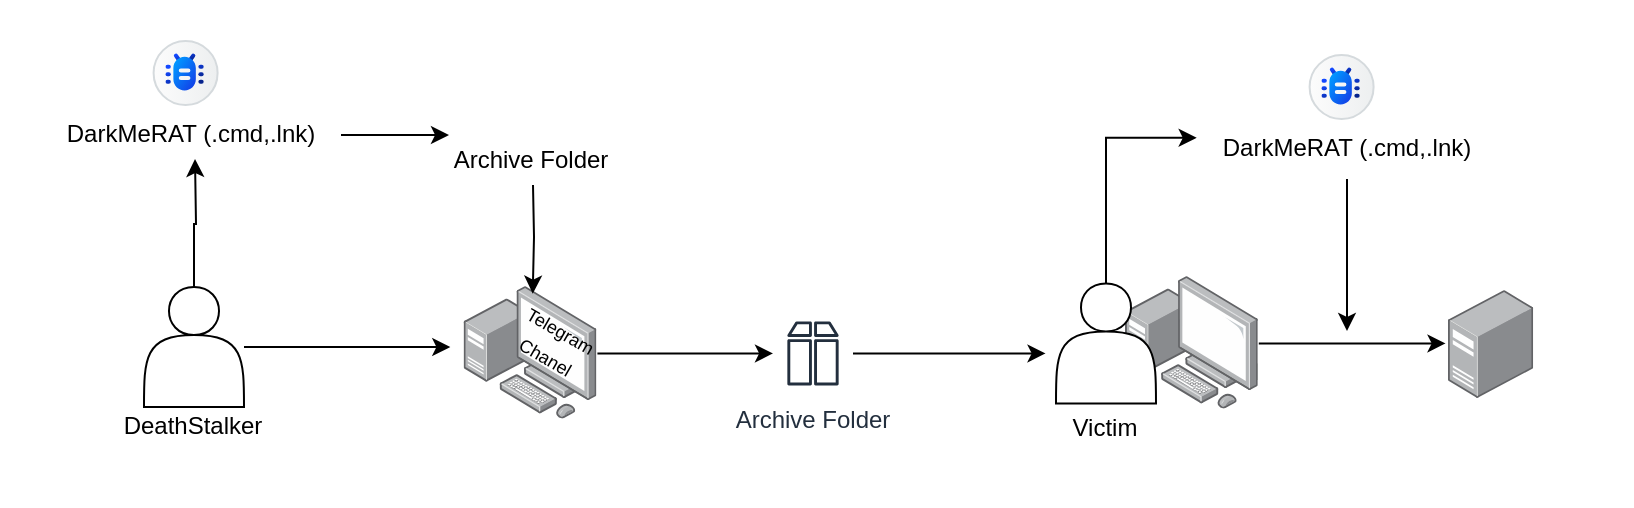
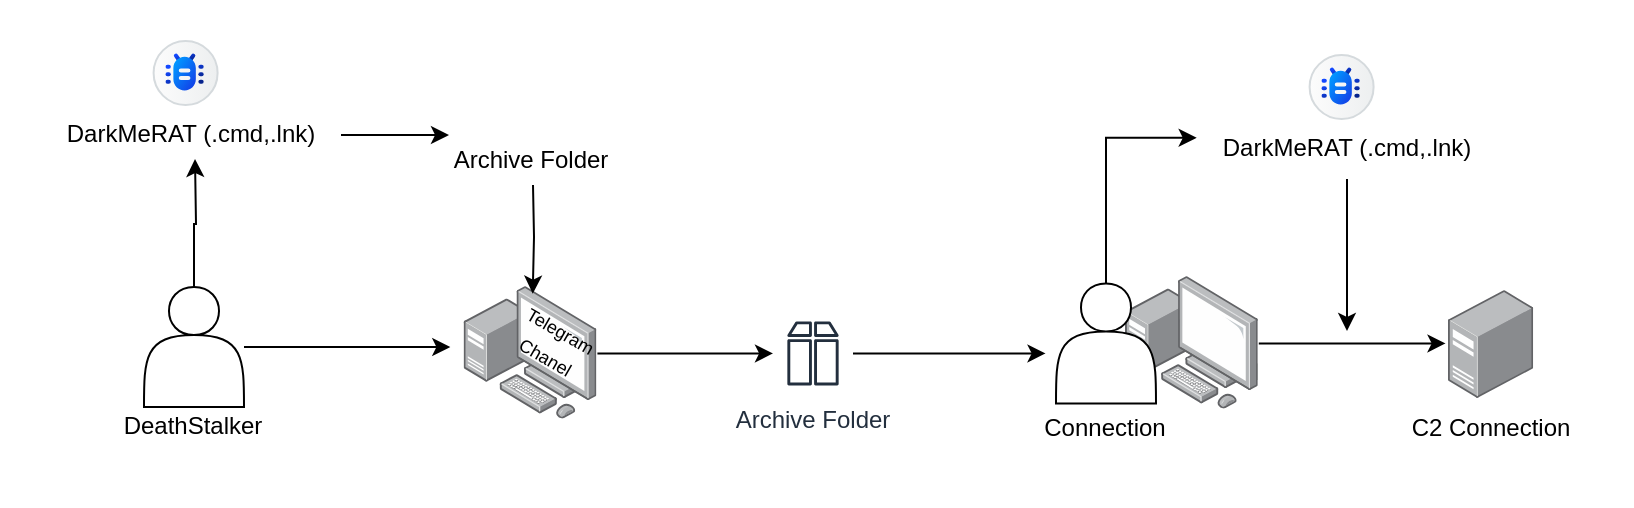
  <mxCell id="0" />
  <mxCell id="1" parent="0" />
  <mxCell id="2" value="" style="shape=mxgraph.sap.icon;labelPosition=center;verticalLabelPosition=bottom;align=center;verticalAlign=top;strokeWidth=1;strokeColor=#D5DADD;fillColor=#EDEFF0;gradientColor=#FCFCFC;gradientDirection=west;aspect=fixed;SAPIcon=SAP_Cloud_Identity,_SAP_Malware_Scanning_Service" vertex="1" parent="1"><mxGeometry x="76.3" y="20" width="32" height="32" as="geometry" /></mxCell>
  <mxCell id="3" value="" style="group" vertex="1" connectable="0" parent="1"><mxGeometry x="56" y="143" width="92.5" height="87" as="geometry" /></mxCell>
  <mxCell id="4" value="DeathStalker" style="text;html=1;align=center;verticalAlign=middle;whiteSpace=wrap;rounded=0;" vertex="1" parent="3"><mxGeometry y="53" width="81" height="34" as="geometry" /></mxCell>
  <mxCell id="5" style="edgeStyle=orthogonalEdgeStyle;rounded=0;orthogonalLoop=1;jettySize=auto;html=1;" edge="1" parent="3" source="6"><mxGeometry relative="1" as="geometry"><mxPoint x="168.658" y="30.0" as="targetPoint" /></mxGeometry></mxCell>
  <mxCell id="6" value="" style="shape=actor;whiteSpace=wrap;html=1;" vertex="1" parent="3"><mxGeometry x="15.5" width="50" height="60" as="geometry" /></mxCell>
  <mxCell id="7" value="" style="group" vertex="1" connectable="0" parent="1"><mxGeometry x="231.8" y="143" width="66.4" height="66.4" as="geometry" /></mxCell>
  <mxCell id="8" value="" style="image;points=[];aspect=fixed;html=1;align=center;shadow=0;dashed=0;image=img/lib/allied_telesis/computer_and_terminals/Personal_Computer_with_Server.svg;" vertex="1" parent="7"><mxGeometry width="66.4" height="66.4" as="geometry" /></mxCell>
  <mxCell id="9" value="&lt;font style=&quot;font-size: 9px;&quot;&gt;Telegram Chanel&lt;/font&gt;" style="text;html=1;align=center;verticalAlign=middle;whiteSpace=wrap;rounded=0;rotation=30;" vertex="1" parent="7"><mxGeometry x="37" y="20.2" width="16" height="16" as="geometry" /></mxCell>
  <mxCell id="10" style="edgeStyle=orthogonalEdgeStyle;rounded=0;orthogonalLoop=1;jettySize=auto;html=1;" edge="1" parent="1" source="11"><mxGeometry relative="1" as="geometry"><mxPoint x="522.265" y="176.2" as="targetPoint" /></mxGeometry></mxCell>
  <mxCell id="11" value="Archive Folder" style="sketch=0;outlineConnect=0;fontColor=#232F3E;gradientColor=none;strokeColor=#232F3E;fillColor=#ffffff;dashed=0;verticalLabelPosition=bottom;verticalAlign=top;align=center;html=1;fontSize=12;fontStyle=0;aspect=fixed;shape=mxgraph.aws4.resourceIcon;resIcon=mxgraph.aws4.archive;" vertex="1" parent="1"><mxGeometry x="386" y="156.2" width="40" height="40" as="geometry" /></mxCell>
  <mxCell id="12" value="" style="group" vertex="1" connectable="0" parent="1"><mxGeometry x="512" y="138" width="116.9" height="93.2" as="geometry" /></mxCell>
  <mxCell id="13" style="edgeStyle=orthogonalEdgeStyle;rounded=0;orthogonalLoop=1;jettySize=auto;html=1;" edge="1" parent="12" source="14"><mxGeometry relative="1" as="geometry"><mxPoint x="210.265" y="33.2" as="targetPoint" /></mxGeometry></mxCell>
  <mxCell id="14" value="" style="image;points=[];aspect=fixed;html=1;align=center;shadow=0;dashed=0;image=img/lib/allied_telesis/computer_and_terminals/Personal_Computer_with_Server.svg;" vertex="1" parent="12"><mxGeometry x="50.5" width="66.4" height="66.4" as="geometry" /></mxCell>
  <mxCell id="15" value="" style="shape=actor;whiteSpace=wrap;html=1;" vertex="1" parent="12"><mxGeometry x="15.5" y="3.2" width="50" height="60" as="geometry" /></mxCell>
- <mxCell id="16" value="Victim" style="text;html=1;align=center;verticalAlign=middle;whiteSpace=wrap;rounded=0;" vertex="1" parent="12"><mxGeometry y="59.2" width="81" height="34" as="geometry" /></mxCell>
+ <mxCell id="16" value="Connection" style="text;html=1;align=center;verticalAlign=middle;whiteSpace=wrap;rounded=0;" vertex="1" parent="12"><mxGeometry y="59.2" width="81" height="34" as="geometry" /></mxCell>
  <mxCell id="17" value="" style="group" vertex="1" connectable="0" parent="1"><mxGeometry x="695" y="145" width="100" height="84" as="geometry" /></mxCell>
  <mxCell id="18" value="" style="image;points=[];aspect=fixed;html=1;align=center;shadow=0;dashed=0;image=img/lib/allied_telesis/computer_and_terminals/Server_Desktop.svg;" vertex="1" parent="17"><mxGeometry x="29" width="42.6" height="54" as="geometry" /></mxCell>
+ <mxCell id="19" value="C2 Connection" style="text;html=1;align=center;verticalAlign=middle;resizable=0;points=[];autosize=1;strokeColor=none;fillColor=none;" vertex="1" parent="17"><mxGeometry y="54" width="100" height="30" as="geometry" /></mxCell>
  <mxCell id="20" style="edgeStyle=orthogonalEdgeStyle;rounded=0;orthogonalLoop=1;jettySize=auto;html=1;" edge="1" parent="1"><mxGeometry relative="1" as="geometry"><mxPoint x="224" y="67" as="targetPoint" /><mxPoint x="170" y="67" as="sourcePoint" /></mxGeometry></mxCell>
  <mxCell id="21" value="" style="group" vertex="1" connectable="0" parent="1"><mxGeometry x="598" y="27" width="150" height="62" as="geometry" /></mxCell>
  <mxCell id="22" style="edgeStyle=orthogonalEdgeStyle;rounded=0;orthogonalLoop=1;jettySize=auto;html=1;" edge="1" parent="21" source="23"><mxGeometry relative="1" as="geometry"><mxPoint x="75" y="138" as="targetPoint" /></mxGeometry></mxCell>
  <mxCell id="23" value="DarkMeRAT (.cmd,.lnk)" style="text;html=1;align=center;verticalAlign=middle;resizable=0;points=[];autosize=1;strokeColor=none;fillColor=none;" vertex="1" parent="21"><mxGeometry y="32" width="150" height="30" as="geometry" /></mxCell>
  <mxCell id="24" value="" style="shape=mxgraph.sap.icon;labelPosition=center;verticalLabelPosition=bottom;align=center;verticalAlign=top;strokeWidth=1;strokeColor=#D5DADD;fillColor=#EDEFF0;gradientColor=#FCFCFC;gradientDirection=west;aspect=fixed;SAPIcon=SAP_Cloud_Identity,_SAP_Malware_Scanning_Service" vertex="1" parent="21"><mxGeometry x="56.3" width="32" height="32" as="geometry" /></mxCell>
  <mxCell id="25" style="edgeStyle=orthogonalEdgeStyle;rounded=0;orthogonalLoop=1;jettySize=auto;html=1;entryX=0.514;entryY=0.899;entryDx=0;entryDy=0;entryPerimeter=0;" edge="1" parent="1" source="6"><mxGeometry relative="1" as="geometry"><mxPoint x="97" y="79" as="targetPoint" /></mxGeometry></mxCell>
  <mxCell id="26" style="edgeStyle=orthogonalEdgeStyle;rounded=0;orthogonalLoop=1;jettySize=auto;html=1;entryX=0.513;entryY=0.05;entryDx=0;entryDy=0;entryPerimeter=0;" edge="1" parent="1" target="8"><mxGeometry relative="1" as="geometry"><mxPoint x="266" y="92" as="sourcePoint" /></mxGeometry></mxCell>
  <mxCell id="27" style="edgeStyle=orthogonalEdgeStyle;rounded=0;orthogonalLoop=1;jettySize=auto;html=1;" edge="1" parent="1" source="8" target="11"><mxGeometry relative="1" as="geometry" /></mxCell>
  <mxCell id="28" style="edgeStyle=orthogonalEdgeStyle;rounded=0;orthogonalLoop=1;jettySize=auto;html=1;entryX=-0.001;entryY=0.314;entryDx=0;entryDy=0;entryPerimeter=0;" edge="1" parent="1" source="15" target="23"><mxGeometry relative="1" as="geometry"><Array as="points"><mxPoint x="552" y="68" /></Array></mxGeometry></mxCell>
  <mxCell id="29" value="DarkMeRAT (.cmd,.lnk)" style="text;html=1;align=center;verticalAlign=middle;resizable=0;points=[];autosize=1;strokeColor=none;fillColor=none;" vertex="1" parent="1"><mxGeometry x="20" y="52" width="150" height="30" as="geometry" /></mxCell>
  <mxCell id="30" value="" style="group" vertex="1" connectable="0" parent="1"><mxGeometry x="215" y="39.5" width="100" height="55" as="geometry" /></mxCell>
  <mxCell id="31" value="" style="shape=image;html=1;verticalAlign=top;verticalLabelPosition=bottom;labelBackgroundColor=#ffffff;imageAspect=0;aspect=fixed;image=https://cdn0.iconfinder.com/data/icons/evericons-24px-vol-1/24/folder-zip-128.png" vertex="1" parent="30"><mxGeometry x="35.75" width="28.5" height="28.5" as="geometry" /></mxCell>
  <mxCell id="32" value="Archive Folder" style="text;html=1;align=center;verticalAlign=middle;resizable=0;points=[];autosize=1;strokeColor=none;fillColor=none;" vertex="1" parent="30"><mxGeometry y="25" width="100" height="30" as="geometry" /></mxCell>
